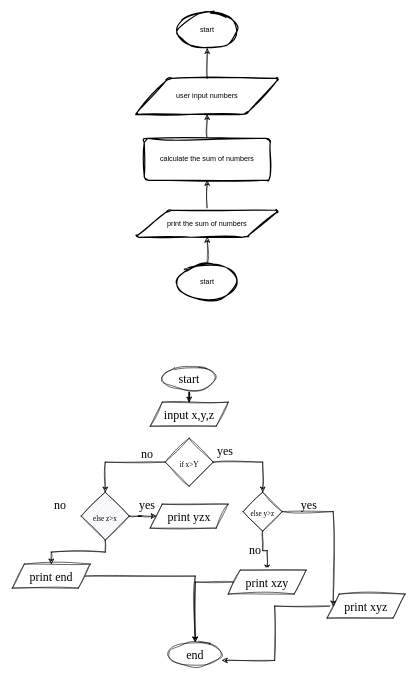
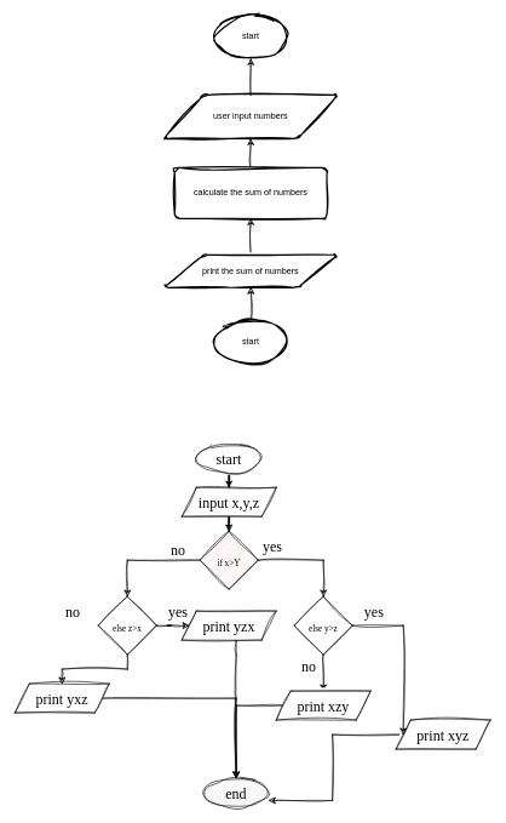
  <mxCell id="0" />
  <mxCell id="1" parent="0" />
  <mxCell id="2" value="start" style="strokeWidth=2;html=1;shape=mxgraph.flowchart.start_1;whiteSpace=wrap;rounded=1;sketch=1;curveFitting=1;jiggle=2;" vertex="1" parent="1"><mxGeometry x="295" y="20" width="100" height="60" as="geometry" /></mxCell>
  <mxCell id="3" style="edgeStyle=orthogonalEdgeStyle;rounded=1;orthogonalLoop=1;jettySize=auto;html=1;sketch=1;curveFitting=1;jiggle=2;" edge="1" parent="1" source="4" target="2"><mxGeometry relative="1" as="geometry" /></mxCell>
  <mxCell id="4" value="user input numbers" style="shape=parallelogram;html=1;strokeWidth=2;perimeter=parallelogramPerimeter;whiteSpace=wrap;rounded=1;arcSize=12;size=0.23;sketch=1;curveFitting=1;jiggle=2;" vertex="1" parent="1"><mxGeometry x="225" y="130" width="240" height="60" as="geometry" /></mxCell>
  <mxCell id="5" style="edgeStyle=orthogonalEdgeStyle;rounded=1;orthogonalLoop=1;jettySize=auto;html=1;entryX=0.5;entryY=1;entryDx=0;entryDy=0;sketch=1;curveFitting=1;jiggle=2;" edge="1" parent="1" source="6" target="4"><mxGeometry relative="1" as="geometry" /></mxCell>
  <mxCell id="6" value="calculate the sum of numbers" style="rounded=1;whiteSpace=wrap;html=1;absoluteArcSize=1;arcSize=14;strokeWidth=2;sketch=1;curveFitting=1;jiggle=2;" vertex="1" parent="1"><mxGeometry x="240" y="230" width="210" height="70" as="geometry" /></mxCell>
  <mxCell id="7" style="edgeStyle=orthogonalEdgeStyle;rounded=1;orthogonalLoop=1;jettySize=auto;html=1;entryX=0.5;entryY=1;entryDx=0;entryDy=0;sketch=1;curveFitting=1;jiggle=2;" edge="1" parent="1" source="8" target="6"><mxGeometry relative="1" as="geometry" /></mxCell>
  <mxCell id="8" value="print the sum of numbers" style="shape=parallelogram;html=1;strokeWidth=2;perimeter=parallelogramPerimeter;whiteSpace=wrap;rounded=1;arcSize=12;size=0.23;sketch=1;curveFitting=1;jiggle=2;" vertex="1" parent="1"><mxGeometry x="225" y="350" width="240" height="45" as="geometry" /></mxCell>
  <mxCell id="9" value="" style="edgeStyle=orthogonalEdgeStyle;rounded=1;orthogonalLoop=1;jettySize=auto;html=1;sketch=1;curveFitting=1;jiggle=2;" edge="1" parent="1" source="10" target="8"><mxGeometry relative="1" as="geometry" /></mxCell>
  <mxCell id="10" value="start" style="strokeWidth=2;html=1;shape=mxgraph.flowchart.start_1;whiteSpace=wrap;rounded=1;sketch=1;curveFitting=1;jiggle=2;" vertex="1" parent="1"><mxGeometry x="295" y="440" width="100" height="60" as="geometry" /></mxCell>
  <mxCell id="11" value="" style="edgeStyle=orthogonalEdgeStyle;rounded=0;sketch=1;hachureGap=4;jiggle=2;curveFitting=1;orthogonalLoop=1;jettySize=auto;html=1;fontFamily=Architects Daughter;fontSource=https%3A%2F%2Ffonts.googleapis.com%2Fcss%3Ffamily%3DArchitects%2BDaughter;fontSize=16;" edge="1" parent="1" source="12" target="17"><mxGeometry relative="1" as="geometry" /></mxCell>
  <mxCell id="12" value="start" style="ellipse;whiteSpace=wrap;html=1;sketch=1;hachureGap=4;jiggle=2;curveFitting=1;fontFamily=Architects Daughter;fontSource=https%3A%2F%2Ffonts.googleapis.com%2Fcss%3Ffamily%3DArchitects%2BDaughter;fontSize=20;" vertex="1" parent="1"><mxGeometry x="270" y="610" width="90" height="40" as="geometry" /></mxCell>
  <mxCell id="13" style="edgeStyle=orthogonalEdgeStyle;rounded=0;sketch=1;hachureGap=4;jiggle=2;curveFitting=1;orthogonalLoop=1;jettySize=auto;html=1;fontFamily=Architects Daughter;fontSource=https%3A%2F%2Ffonts.googleapis.com%2Fcss%3Ffamily%3DArchitects%2BDaughter;fontSize=12;" edge="1" parent="1" source="15" target="23"><mxGeometry relative="1" as="geometry" /></mxCell>
  <mxCell id="14" style="edgeStyle=orthogonalEdgeStyle;rounded=0;sketch=1;hachureGap=4;jiggle=2;curveFitting=1;orthogonalLoop=1;jettySize=auto;html=1;fontFamily=Architects Daughter;fontSource=https%3A%2F%2Ffonts.googleapis.com%2Fcss%3Ffamily%3DArchitects%2BDaughter;fontSize=20;" edge="1" parent="1" source="15" target="31"><mxGeometry relative="1" as="geometry" /></mxCell>
- <mxCell id="15" value="&lt;font style=&quot;font-size: 12px;&quot;&gt;if x&amp;gt;Y&lt;/font&gt;" style="rhombus;whiteSpace=wrap;html=1;sketch=1;hachureGap=4;jiggle=2;curveFitting=1;fontFamily=Architects Daughter;fontSource=https%3A%2F%2Ffonts.googleapis.com%2Fcss%3Ffamily%3DArchitects%2BDaughter;fontSize=20;" vertex="1" parent="1"><mxGeometry x="275" y="730" width="80" height="80" as="geometry" /></mxCell>
+ <mxCell id="15" value="&lt;font style=&quot;font-size: 12px;&quot;&gt;if x&amp;gt;Y&lt;/font&gt;" style="rhombus;whiteSpace=wrap;html=1;sketch=1;hachureGap=4;jiggle=2;curveFitting=1;fontFamily=Architects Daughter;fontSource=https%3A%2F%2Ffonts.googleapis.com%2Fcss%3Ffamily%3DArchitects%2BDaughter;fontSize=20;fillColor=#f8cecc;" vertex="1" parent="1"><mxGeometry x="275" y="730" width="80" height="80" as="geometry" /></mxCell>
+ <mxCell id="16" value="" style="edgeStyle=orthogonalEdgeStyle;rounded=0;sketch=1;hachureGap=4;jiggle=2;curveFitting=1;orthogonalLoop=1;jettySize=auto;html=1;fontFamily=Architects Daughter;fontSource=https%3A%2F%2Ffonts.googleapis.com%2Fcss%3Ffamily%3DArchitects%2BDaughter;fontSize=16;" edge="1" parent="1" source="17" target="15"><mxGeometry relative="1" as="geometry" /></mxCell>
  <mxCell id="17" value="input x,y,z" style="shape=parallelogram;perimeter=parallelogramPerimeter;whiteSpace=wrap;html=1;fixedSize=1;sketch=1;hachureGap=4;jiggle=2;curveFitting=1;fontFamily=Architects Daughter;fontSource=https%3A%2F%2Ffonts.googleapis.com%2Fcss%3Ffamily%3DArchitects%2BDaughter;fontSize=20;" vertex="1" parent="1"><mxGeometry x="250" y="670" width="130" height="40" as="geometry" /></mxCell>
  <mxCell id="18" style="edgeStyle=orthogonalEdgeStyle;rounded=0;sketch=1;hachureGap=4;jiggle=2;curveFitting=1;orthogonalLoop=1;jettySize=auto;html=1;entryX=1;entryY=0.765;entryDx=0;entryDy=0;entryPerimeter=0;fontFamily=Architects Daughter;fontSource=https%3A%2F%2Ffonts.googleapis.com%2Fcss%3Ffamily%3DArchitects%2BDaughter;fontSize=20;" edge="1" parent="1" source="19" target="36"><mxGeometry relative="1" as="geometry" /></mxCell>
  <mxCell id="19" value="print xyz" style="shape=parallelogram;perimeter=parallelogramPerimeter;whiteSpace=wrap;html=1;fixedSize=1;sketch=1;hachureGap=4;jiggle=2;curveFitting=1;fontFamily=Architects Daughter;fontSource=https%3A%2F%2Ffonts.googleapis.com%2Fcss%3Ffamily%3DArchitects%2BDaughter;fontSize=20;" vertex="1" parent="1"><mxGeometry x="545" y="990" width="130" height="40" as="geometry" /></mxCell>
  <mxCell id="20" value="yes" style="text;html=1;strokeColor=none;fillColor=none;align=center;verticalAlign=middle;whiteSpace=wrap;rounded=0;fontSize=20;fontFamily=Architects Daughter;" vertex="1" parent="1"><mxGeometry x="345" y="740" width="60" height="20" as="geometry" /></mxCell>
  <mxCell id="21" style="edgeStyle=orthogonalEdgeStyle;rounded=0;sketch=1;hachureGap=4;jiggle=2;curveFitting=1;orthogonalLoop=1;jettySize=auto;html=1;fontFamily=Architects Daughter;fontSource=https%3A%2F%2Ffonts.googleapis.com%2Fcss%3Ffamily%3DArchitects%2BDaughter;fontSize=20;" edge="1" parent="1" source="23" target="26"><mxGeometry relative="1" as="geometry" /></mxCell>
  <mxCell id="22" style="edgeStyle=orthogonalEdgeStyle;rounded=0;sketch=1;hachureGap=4;jiggle=2;curveFitting=1;orthogonalLoop=1;jettySize=auto;html=1;fontFamily=Architects Daughter;fontSource=https%3A%2F%2Ffonts.googleapis.com%2Fcss%3Ffamily%3DArchitects%2BDaughter;fontSize=20;entryX=0.5;entryY=0;entryDx=0;entryDy=0;" edge="1" parent="1" source="23" target="38"><mxGeometry relative="1" as="geometry"><mxPoint x="90" y="910" as="targetPoint" /></mxGeometry></mxCell>
- <mxCell id="23" value="&lt;font style=&quot;font-size: 12px;&quot;&gt;else z&amp;gt;x&lt;/font&gt;" style="rhombus;whiteSpace=wrap;html=1;sketch=1;hachureGap=4;jiggle=2;curveFitting=1;fontFamily=Architects Daughter;fontSource=https%3A%2F%2Ffonts.googleapis.com%2Fcss%3Ffamily%3DArchitects%2BDaughter;fontSize=20;fillColor=#e1d5e7;" vertex="1" parent="1"><mxGeometry x="135" y="820" width="80" height="80" as="geometry" /></mxCell>
+ <mxCell id="23" value="&lt;font style=&quot;font-size: 12px;&quot;&gt;else z&amp;gt;x&lt;/font&gt;" style="rhombus;whiteSpace=wrap;html=1;sketch=1;hachureGap=4;jiggle=2;curveFitting=1;fontFamily=Architects Daughter;fontSource=https%3A%2F%2Ffonts.googleapis.com%2Fcss%3Ffamily%3DArchitects%2BDaughter;fontSize=20;" vertex="1" parent="1"><mxGeometry x="135" y="820" width="80" height="80" as="geometry" /></mxCell>
  <mxCell id="24" value="&lt;font style=&quot;font-size: 20px;&quot;&gt;no&lt;/font&gt;" style="text;html=1;strokeColor=none;fillColor=none;align=center;verticalAlign=middle;whiteSpace=wrap;rounded=0;fontSize=12;fontFamily=Architects Daughter;" vertex="1" parent="1"><mxGeometry x="215" y="740" width="60" height="30" as="geometry" /></mxCell>
+ <mxCell id="25" style="edgeStyle=orthogonalEdgeStyle;rounded=0;sketch=1;hachureGap=4;jiggle=2;curveFitting=1;orthogonalLoop=1;jettySize=auto;html=1;fontFamily=Architects Daughter;fontSource=https%3A%2F%2Ffonts.googleapis.com%2Fcss%3Ffamily%3DArchitects%2BDaughter;fontSize=20;" edge="1" parent="1" source="26" target="36"><mxGeometry relative="1" as="geometry"><Array as="points"><mxPoint x="325" y="900" /><mxPoint x="325" y="900" /></Array></mxGeometry></mxCell>
  <mxCell id="26" value="print yzx" style="shape=parallelogram;perimeter=parallelogramPerimeter;whiteSpace=wrap;html=1;fixedSize=1;sketch=1;hachureGap=4;jiggle=2;curveFitting=1;fontFamily=Architects Daughter;fontSource=https%3A%2F%2Ffonts.googleapis.com%2Fcss%3Ffamily%3DArchitects%2BDaughter;fontSize=20;" vertex="1" parent="1"><mxGeometry x="250" y="840" width="130" height="40" as="geometry" /></mxCell>
  <mxCell id="27" value="yes" style="text;html=1;strokeColor=none;fillColor=none;align=center;verticalAlign=middle;whiteSpace=wrap;rounded=0;fontSize=20;fontFamily=Architects Daughter;" vertex="1" parent="1"><mxGeometry x="215" y="830" width="60" height="20" as="geometry" /></mxCell>
  <mxCell id="28" value="&lt;font style=&quot;font-size: 20px;&quot;&gt;no&lt;/font&gt;" style="text;html=1;strokeColor=none;fillColor=none;align=center;verticalAlign=middle;whiteSpace=wrap;rounded=0;fontSize=12;fontFamily=Architects Daughter;" vertex="1" parent="1"><mxGeometry x="70" y="825" width="60" height="30" as="geometry" /></mxCell>
  <mxCell id="29" style="edgeStyle=orthogonalEdgeStyle;rounded=0;sketch=1;hachureGap=4;jiggle=2;curveFitting=1;orthogonalLoop=1;jettySize=auto;html=1;entryX=0;entryY=0.5;entryDx=0;entryDy=0;fontFamily=Architects Daughter;fontSource=https%3A%2F%2Ffonts.googleapis.com%2Fcss%3Ffamily%3DArchitects%2BDaughter;fontSize=20;" edge="1" parent="1" source="31" target="19"><mxGeometry relative="1" as="geometry" /></mxCell>
  <mxCell id="30" style="edgeStyle=orthogonalEdgeStyle;rounded=0;sketch=1;hachureGap=4;jiggle=2;curveFitting=1;orthogonalLoop=1;jettySize=auto;html=1;fontFamily=Architects Daughter;fontSource=https%3A%2F%2Ffonts.googleapis.com%2Fcss%3Ffamily%3DArchitects%2BDaughter;fontSize=20;" edge="1" parent="1" source="31" target="35"><mxGeometry relative="1" as="geometry" /></mxCell>
- <mxCell id="31" value="&lt;font style=&quot;font-size: 12px;&quot;&gt;else y&amp;gt;z&lt;/font&gt;" style="rhombus;whiteSpace=wrap;html=1;sketch=1;hachureGap=4;jiggle=2;curveFitting=1;fontFamily=Architects Daughter;fontSource=https%3A%2F%2Ffonts.googleapis.com%2Fcss%3Ffamily%3DArchitects%2BDaughter;fontSize=20;" vertex="1" parent="1"><mxGeometry x="405" y="820" width="65" height="65" as="geometry" /></mxCell>
+ <mxCell id="31" value="&lt;font style=&quot;font-size: 12px;&quot;&gt;else y&amp;gt;z&lt;/font&gt;" style="rhombus;whiteSpace=wrap;html=1;sketch=1;hachureGap=4;jiggle=2;curveFitting=1;fontFamily=Architects Daughter;fontSource=https%3A%2F%2Ffonts.googleapis.com%2Fcss%3Ffamily%3DArchitects%2BDaughter;fontSize=20;" vertex="1" parent="1"><mxGeometry x="405" y="820" width="80" height="80" as="geometry" /></mxCell>
  <mxCell id="32" value="yes" style="text;html=1;strokeColor=none;fillColor=none;align=center;verticalAlign=middle;whiteSpace=wrap;rounded=0;fontSize=20;fontFamily=Architects Daughter;" vertex="1" parent="1"><mxGeometry x="485" y="830" width="60" height="20" as="geometry" /></mxCell>
  <mxCell id="33" value="&lt;font style=&quot;font-size: 20px;&quot;&gt;no&lt;/font&gt;" style="text;html=1;strokeColor=none;fillColor=none;align=center;verticalAlign=middle;whiteSpace=wrap;rounded=0;fontSize=12;fontFamily=Architects Daughter;" vertex="1" parent="1"><mxGeometry x="395" y="900" width="60" height="30" as="geometry" /></mxCell>
  <mxCell id="34" style="edgeStyle=orthogonalEdgeStyle;rounded=0;sketch=1;hachureGap=4;jiggle=2;curveFitting=1;orthogonalLoop=1;jettySize=auto;html=1;fontFamily=Architects Daughter;fontSource=https%3A%2F%2Ffonts.googleapis.com%2Fcss%3Ffamily%3DArchitects%2BDaughter;fontSize=20;" edge="1" parent="1" source="35" target="36"><mxGeometry relative="1" as="geometry" /></mxCell>
  <mxCell id="35" value="print xzy" style="shape=parallelogram;perimeter=parallelogramPerimeter;whiteSpace=wrap;html=1;fixedSize=1;sketch=1;hachureGap=4;jiggle=2;curveFitting=1;fontFamily=Architects Daughter;fontSource=https%3A%2F%2Ffonts.googleapis.com%2Fcss%3Ffamily%3DArchitects%2BDaughter;fontSize=20;" vertex="1" parent="1"><mxGeometry x="380" y="950" width="130" height="40" as="geometry" /></mxCell>
- <mxCell id="36" value="end" style="ellipse;whiteSpace=wrap;html=1;sketch=1;hachureGap=4;jiggle=2;curveFitting=1;fontFamily=Architects Daughter;fontSource=https%3A%2F%2Ffonts.googleapis.com%2Fcss%3Ffamily%3DArchitects%2BDaughter;fontSize=20;" vertex="1" parent="1"><mxGeometry x="280" y="1070" width="90" height="40" as="geometry" /></mxCell>
+ <mxCell id="36" value="end" style="ellipse;whiteSpace=wrap;html=1;sketch=1;hachureGap=4;jiggle=2;curveFitting=1;fontFamily=Architects Daughter;fontSource=https%3A%2F%2Ffonts.googleapis.com%2Fcss%3Ffamily%3DArchitects%2BDaughter;fontSize=20;fillColor=#e1d5e7;" vertex="1" parent="1"><mxGeometry x="280" y="1070" width="90" height="40" as="geometry" /></mxCell>
  <mxCell id="37" style="edgeStyle=orthogonalEdgeStyle;rounded=0;sketch=1;hachureGap=4;jiggle=2;curveFitting=1;orthogonalLoop=1;jettySize=auto;html=1;fontFamily=Architects Daughter;fontSource=https%3A%2F%2Ffonts.googleapis.com%2Fcss%3Ffamily%3DArchitects%2BDaughter;fontSize=20;" edge="1" parent="1" source="38" target="36"><mxGeometry relative="1" as="geometry" /></mxCell>
- <mxCell id="38" value="print end" style="shape=parallelogram;perimeter=parallelogramPerimeter;whiteSpace=wrap;html=1;fixedSize=1;sketch=1;hachureGap=4;jiggle=2;curveFitting=1;fontFamily=Architects Daughter;fontSource=https%3A%2F%2Ffonts.googleapis.com%2Fcss%3Ffamily%3DArchitects%2BDaughter;fontSize=20;" vertex="1" parent="1"><mxGeometry x="20" y="940" width="130" height="40" as="geometry" /></mxCell>
+ <mxCell id="38" value="print yxz" style="shape=parallelogram;perimeter=parallelogramPerimeter;whiteSpace=wrap;html=1;fixedSize=1;sketch=1;hachureGap=4;jiggle=2;curveFitting=1;fontFamily=Architects Daughter;fontSource=https%3A%2F%2Ffonts.googleapis.com%2Fcss%3Ffamily%3DArchitects%2BDaughter;fontSize=20;" vertex="1" parent="1"><mxGeometry x="20" y="940" width="130" height="40" as="geometry" /></mxCell>
